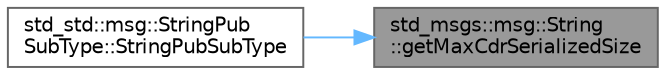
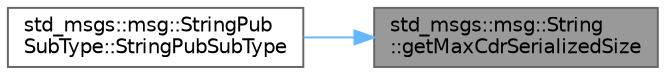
  digraph {
    rankdir=RL
    node [fontname=Helvetica fontsize=10 shape=box style=filled]
    n1 [color=gray40 fillcolor=grey60 fontcolor=black height=0.2 label="std_msgs::msg::String\l::getMaxCdrSerializedSize" width=0.4]
-   n2 [color=grey40 fillcolor=white height=0.2 label="std_std::msg::StringPub\lSubType::StringPubSubType" width=0.4]
+   n2 [color=grey40 fillcolor=white height=0.2 label="std_msgs::msg::StringPub\lSubType::StringPubSubType" width=0.4]
    n1 -> n2 [color=steelblue1 dir=back fontname=Helvetica fontsize=10 labelfontname=Helvetica labelfontsize=10 style=solid]
  }
